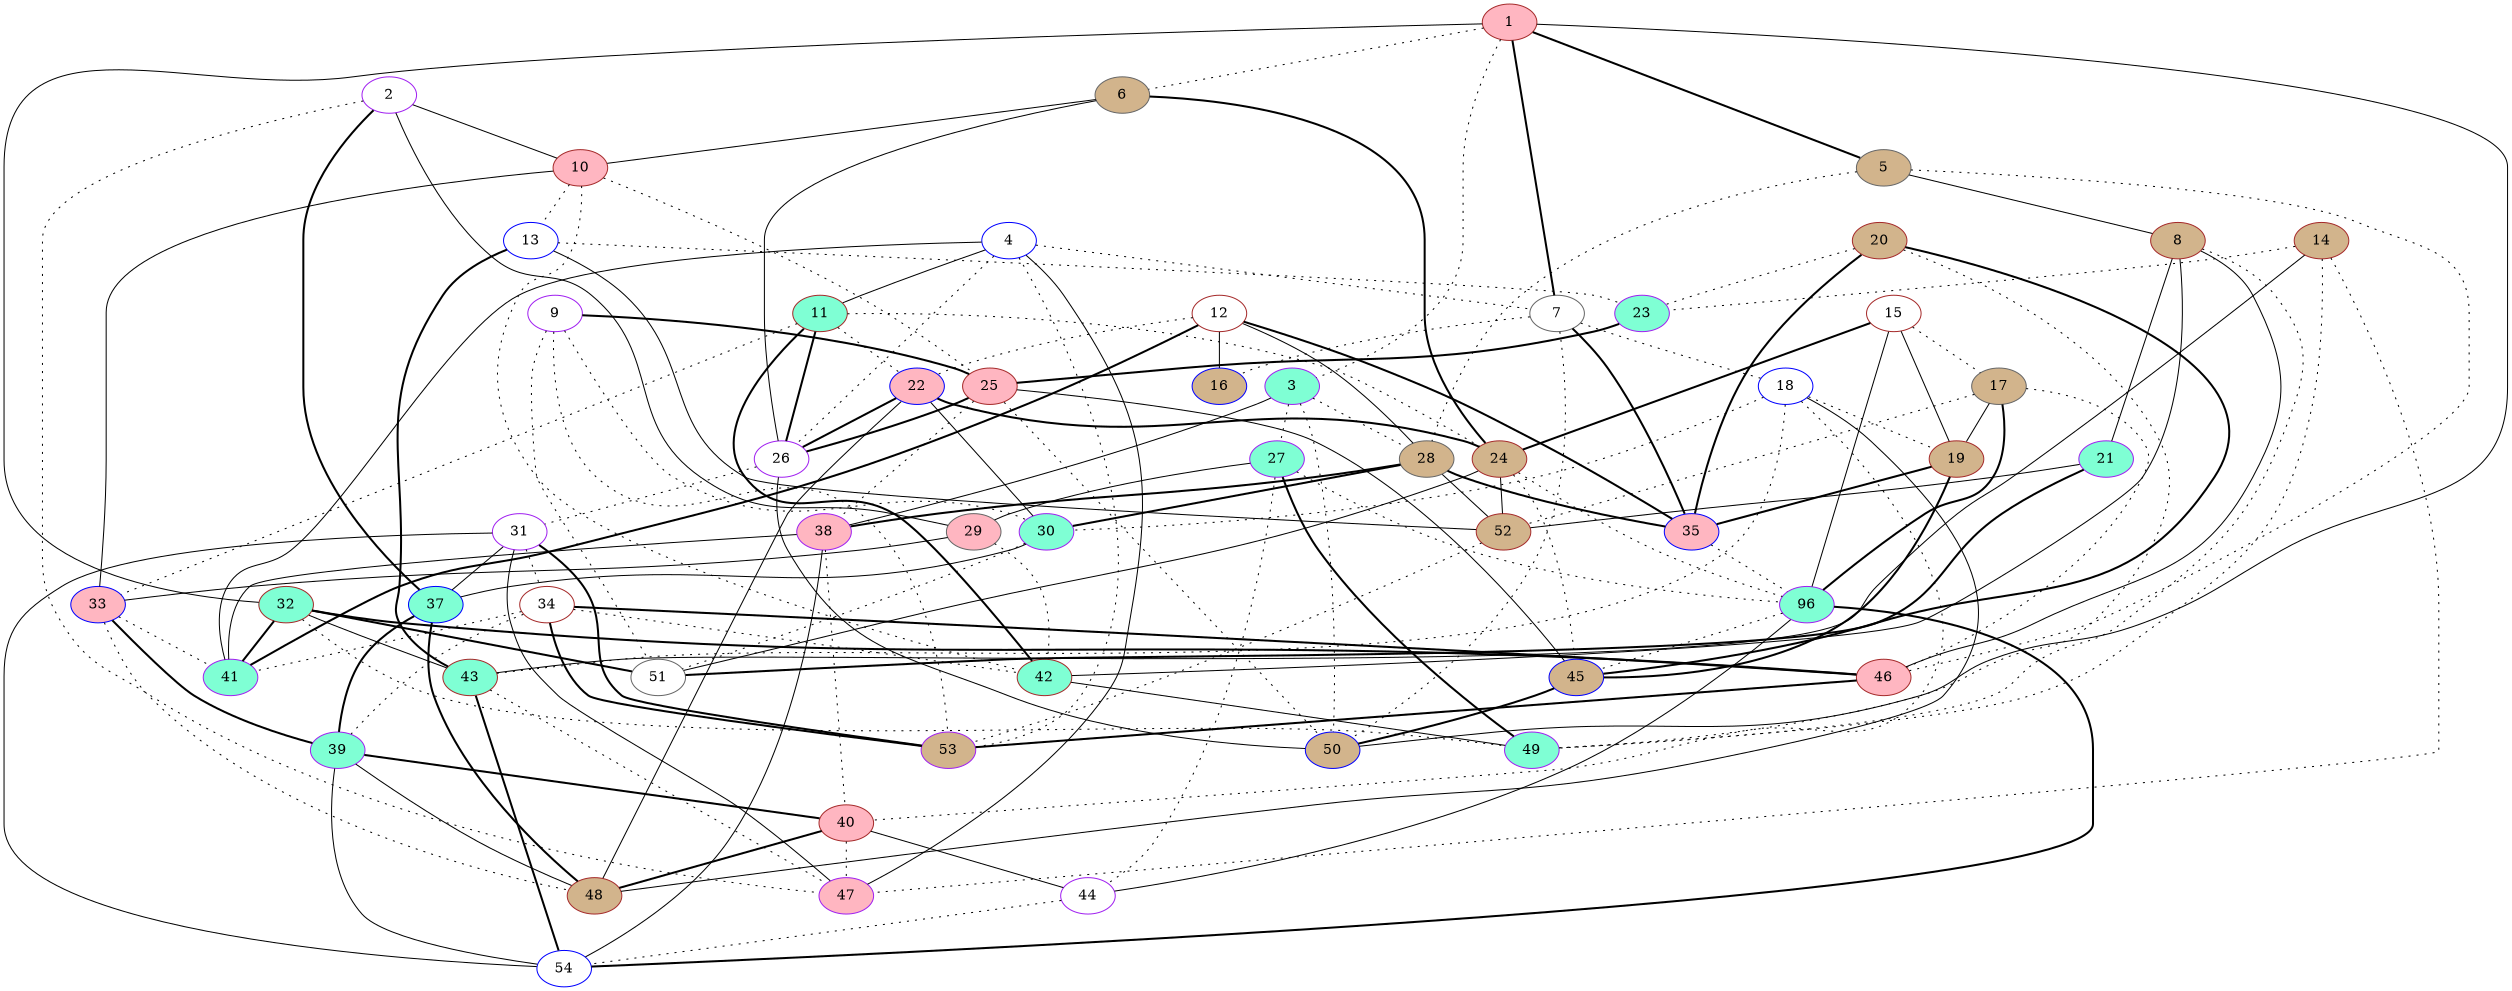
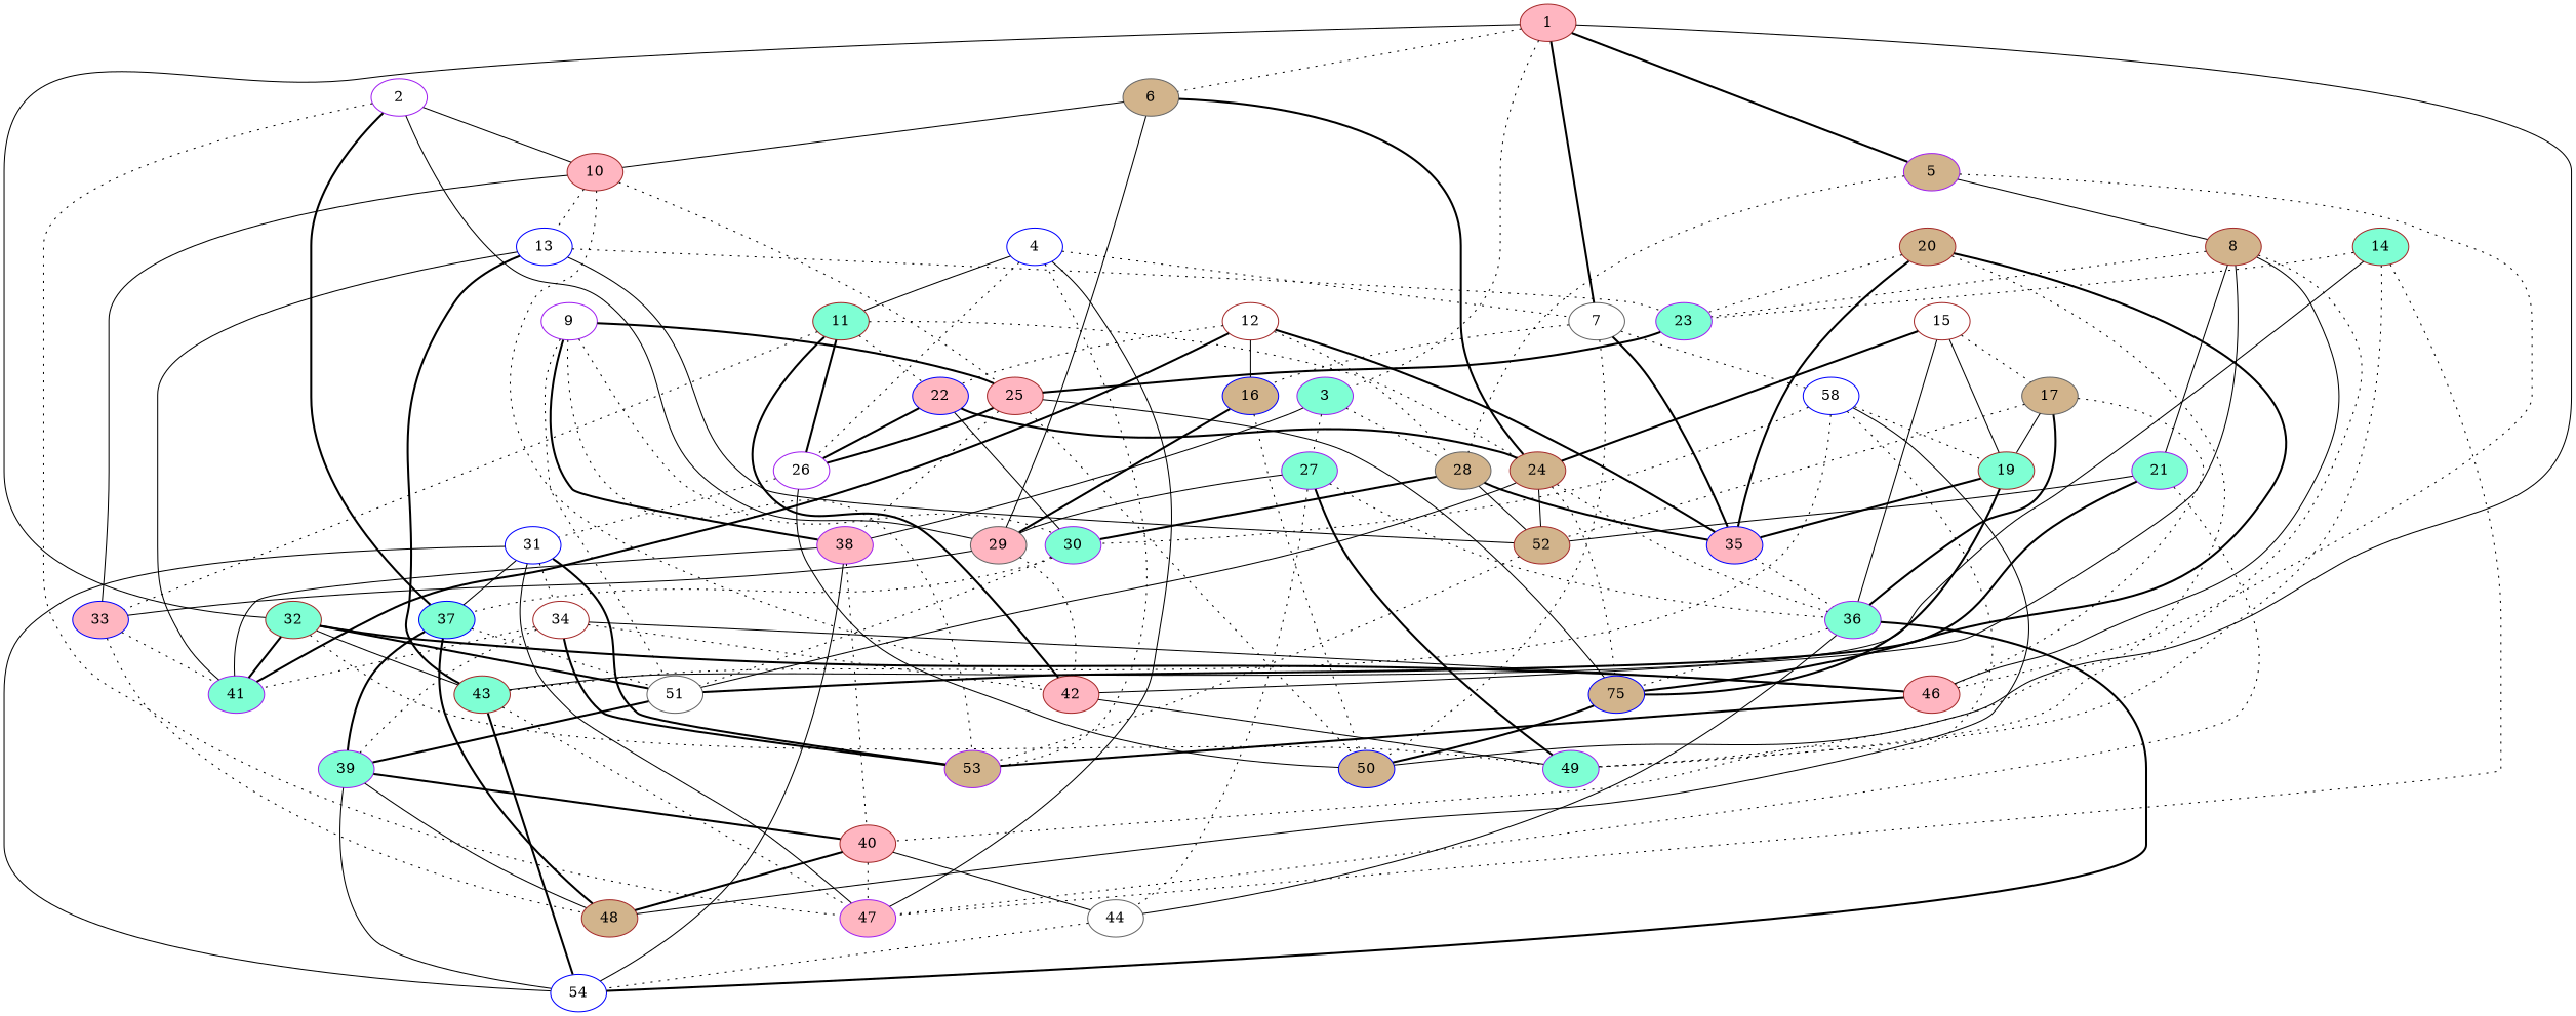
  graph {
    node [color=brown fillcolor=aquamarine style=filled]
    edge [style=dotted weight=1.0]
    1 [fillcolor=lightpink]
    3 [color=purple]
-   5 [color=gray40 fillcolor=tan]
+   5 [color=purple fillcolor=tan]
    6 [color=gray40 fillcolor=tan]
    7 [color=gray40 fillcolor=white]
    32
    50 [color=blue fillcolor=tan]
    27 [color=purple]
    28 [color=gray40 fillcolor=tan]
    38 [color=purple fillcolor=lightpink]
    8 [fillcolor=tan]
    46 [fillcolor=lightpink]
    10 [fillcolor=lightpink]
    29 [color=gray40 fillcolor=lightpink]
    24 [fillcolor=tan]
    16 [color=blue fillcolor=tan]
-   18 [color=blue fillcolor=white]
+   18 [color=blue fillcolor=white label=58]
    35 [color=blue fillcolor=lightpink]
    41 [color=purple]
    49 [color=purple]
    51 [color=gray40 fillcolor=white]
    43
    2 [color=purple fillcolor=white]
    37 [color=blue]
    47 [color=purple fillcolor=lightpink]
-   42
+   42 [fillcolor=lightpink]
    25 [fillcolor=lightpink]
    13 [color=blue fillcolor=white]
    33 [color=blue fillcolor=lightpink]
    48 [fillcolor=tan]
    39 [color=purple]
-   36 [color=purple label=96]
-   44 [color=purple fillcolor=white]
+   36 [color=purple]
+   44 [color=gray40 fillcolor=white]
    30 [color=purple]
    52 [fillcolor=tan]
    40 [fillcolor=lightpink]
    54 [color=blue fillcolor=white]
    4 [color=blue fillcolor=white]
    11
    26 [color=purple fillcolor=white]
    53 [color=purple fillcolor=tan]
    22 [color=blue fillcolor=lightpink]
-   31 [color=purple fillcolor=white]
+   31 [color=blue fillcolor=white]
    21 [color=purple]
    23 [color=purple]
-   45 [color=blue fillcolor=tan]
-   19 [fillcolor=tan]
+   45 [color=blue fillcolor=tan label=75]
+   19
    9 [color=purple fillcolor=white]
    12 [fillcolor=white]
-   14 [fillcolor=tan]
+   14
    15 [fillcolor=white]
    17 [color=gray40 fillcolor=tan]
    20 [fillcolor=tan]
    34 [fillcolor=white]
    1 -- 3
    1 -- 5 [style=bold]
    1 -- 6
    1 -- 7 [style=bold]
    1 -- 32 [style=solid]
    1 -- 50 [style=solid]
    3 -- 27
    3 -- 28
    3 -- 38 [style=solid]
    5 -- 28
    5 -- 8 [style=solid]
    5 -- 46
    6 -- 10 [style=solid]
-   6 -- 26 [style=solid]
+   6 -- 29 [style=solid]
    6 -- 24 [style=bold]
    7 -- 50
    7 -- 16
    7 -- 18
    7 -- 35 [style=bold]
    32 -- 46 [style=bold]
    32 -- 41 [style=bold]
    32 -- 49
    32 -- 51 [style=bold]
    32 -- 43 [style=solid]
    27 -- 29 [style=solid]
    27 -- 49 [style=bold]
    27 -- 36
    27 -- 44
    28 -- 35 [style=bold]
    28 -- 30 [style=bold]
    28 -- 52 [style=solid]
    38 -- 41 [style=solid]
    38 -- 40
    38 -- 54 [style=solid]
    8 -- 46 [style=solid]
    8 -- 49
    8 -- 42 [style=solid]
    8 -- 21 [style=solid]
+   8 -- 23
    46 -- 53 [style=bold]
    10 -- 42
    10 -- 25
    10 -- 13
    10 -- 33 [style=solid]
    29 -- 42
    29 -- 33 [style=solid]
    24 -- 51 [style=solid]
    24 -- 36
    24 -- 52 [style=solid]
    24 -- 45
-   3 -- 50
+   16 -- 50
+   16 -- 29 [style=bold]
    18 -- 43
    18 -- 48 [style=solid]
    18 -- 30
    18 -- 40
    18 -- 19
    35 -- 36
    43 -- 47
    43 -- 54 [style=bold]
    2 -- 10 [style=solid]
    2 -- 29 [style=solid]
    2 -- 37 [style=bold]
    2 -- 47
+   37 -- 51
    37 -- 48 [style=bold]
    37 -- 39 [style=bold]
    42 -- 49 [style=solid]
    25 -- 50
    25 -- 38
    25 -- 26 [style=bold]
    25 -- 45 [style=solid weight=2.0]
    13 -- 43 [style=bold]
    13 -- 52 [style=solid]
    13 -- 23 [weight=2.0]
    33 -- 41
    33 -- 48
-   33 -- 39 [style=bold]
+   51 -- 39 [style=bold]
    39 -- 48 [style=solid]
    39 -- 40 [style=bold]
    39 -- 54 [style=solid]
    36 -- 44 [style=solid]
    36 -- 54 [style=bold]
    36 -- 45
    44 -- 54
    30 -- 51
-   30 -- 37 [style=solid]
+   30 -- 37
    52 -- 53
    40 -- 47
    40 -- 48 [style=bold]
    40 -- 44 [style=solid]
    4 -- 7
-   4 -- 41 [style=solid]
+   13 -- 41 [style=solid]
    4 -- 47 [style=solid]
    4 -- 11 [style=solid]
    4 -- 26
    4 -- 53
    11 -- 24
    11 -- 42 [style=bold]
    11 -- 33
    11 -- 26 [style=bold]
    11 -- 22
    26 -- 50 [style=solid]
    26 -- 31
    22 -- 24 [style=bold]
-   22 -- 48 [style=solid]
    22 -- 30 [style=solid]
    22 -- 26 [style=bold]
    31 -- 37 [style=solid]
    31 -- 47 [style=solid]
    31 -- 54 [style=solid]
    31 -- 53 [style=bold]
    31 -- 34
    21 -- 51 [style=bold]
+   21 -- 47
    21 -- 52 [style=solid]
    23 -- 25 [style=bold]
    45 -- 50 [style=bold]
    19 -- 35 [style=bold]
    19 -- 45 [style=bold]
-   28 -- 38 [style=bold]
+   9 -- 38 [style=bold]
    9 -- 51
    9 -- 25 [style=bold]
    9 -- 30
    9 -- 53 [weight=2.0]
-   12 -- 28 [style=solid]
+   12 -- 28
    12 -- 16 [style=solid]
    12 -- 35 [style=bold]
    12 -- 41 [style=bold]
    12 -- 22
    14 -- 49
    14 -- 43 [style=solid]
    14 -- 47
    14 -- 23
    15 -- 24 [style=bold]
    15 -- 36 [style=solid]
    15 -- 19 [style=solid]
    15 -- 17
    17 -- 46
    17 -- 36 [style=bold weight=2.0]
    17 -- 52
    17 -- 19 [style=solid]
    20 -- 35 [style=bold]
    20 -- 49
    20 -- 23
    20 -- 45 [style=bold]
-   34 -- 46 [style=bold]
+   34 -- 46 [style=solid]
    34 -- 41
    34 -- 42
    34 -- 39
    34 -- 53 [style=bold]
  }
